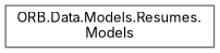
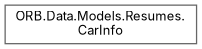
  digraph {
    rankdir=LR
    fontname=Inter
-   n1 [color=grey40 fillcolor=white fontname=Inter fontsize=10 height=0.2 label="ORB.Data.Models.Resumes.\lModels" shape=box style=filled width=0.4]
+   n1 [color=grey40 fillcolor=white fontname=Inter fontsize=10 height=0.2 label="ORB.Data.Models.Resumes.\lCarInfo" shape=box style=filled width=0.4]
  }
